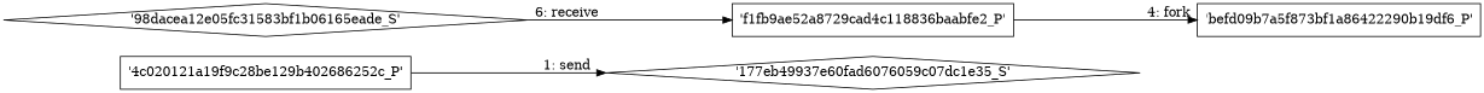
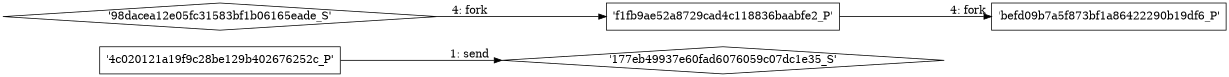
  digraph {
    engine=neato
    fixedsize=false
    fontsize=10
    nodesep=0.3
    rankdir=LR
    ranksep=0
    splines=true
    node [node_type=Process shape=box]
    "'177eb49937e60fad6076059c07dc1e35_S'" [node_type=Socket shape=diamond]
-   "'4c020121a19f9c28be129b402686252c_P'"
+   "'4c020121a19f9c28be129b402686252c_P'" [label="'4c020121a19f9c28be129b402676252c_P'"]
    "'f1fb9ae52a8729cad4c118836baabfe2_P'"
    "'befd09b7a5f873bf1a86422290b19df6_P'"
    "'98dacea12e05fc31583bf1b06165eade_S'" [node_type=Socket shape=diamond]
    "'4c020121a19f9c28be129b402686252c_P'" -> "'177eb49937e60fad6076059c07dc1e35_S'" [label="1: send"]
    "'f1fb9ae52a8729cad4c118836baabfe2_P'" -> "'befd09b7a5f873bf1a86422290b19df6_P'" [label="4: fork"]
-   "'98dacea12e05fc31583bf1b06165eade_S'" -> "'f1fb9ae52a8729cad4c118836baabfe2_P'" [label="6: receive"]
+   "'98dacea12e05fc31583bf1b06165eade_S'" -> "'f1fb9ae52a8729cad4c118836baabfe2_P'" [label="4: fork"]
  }
